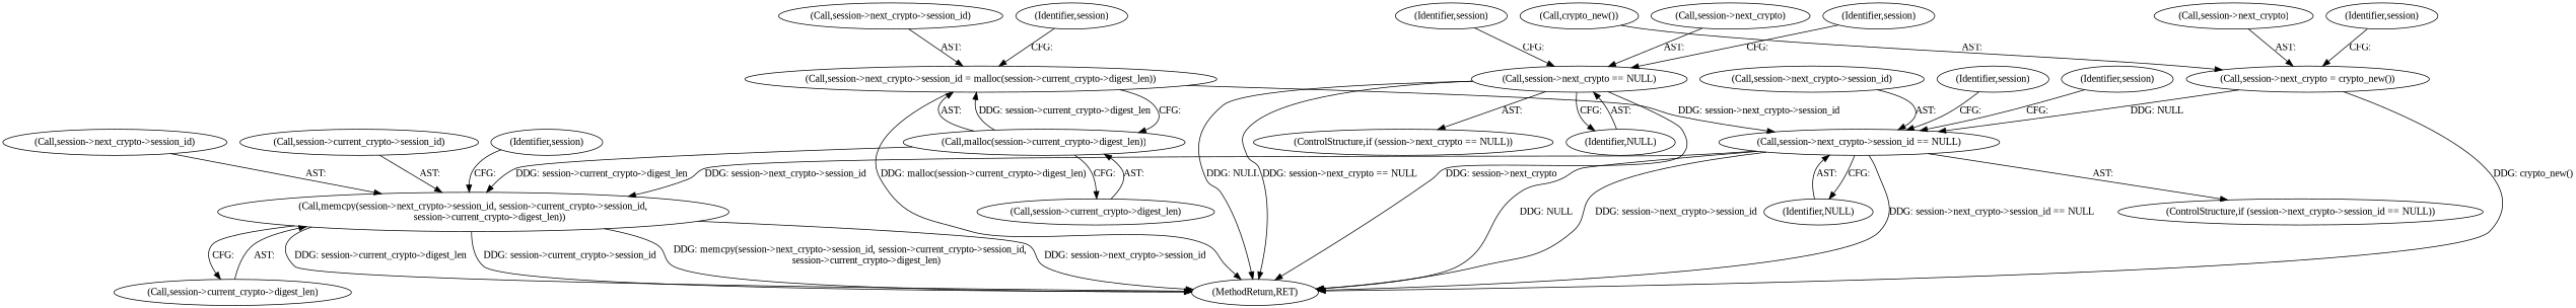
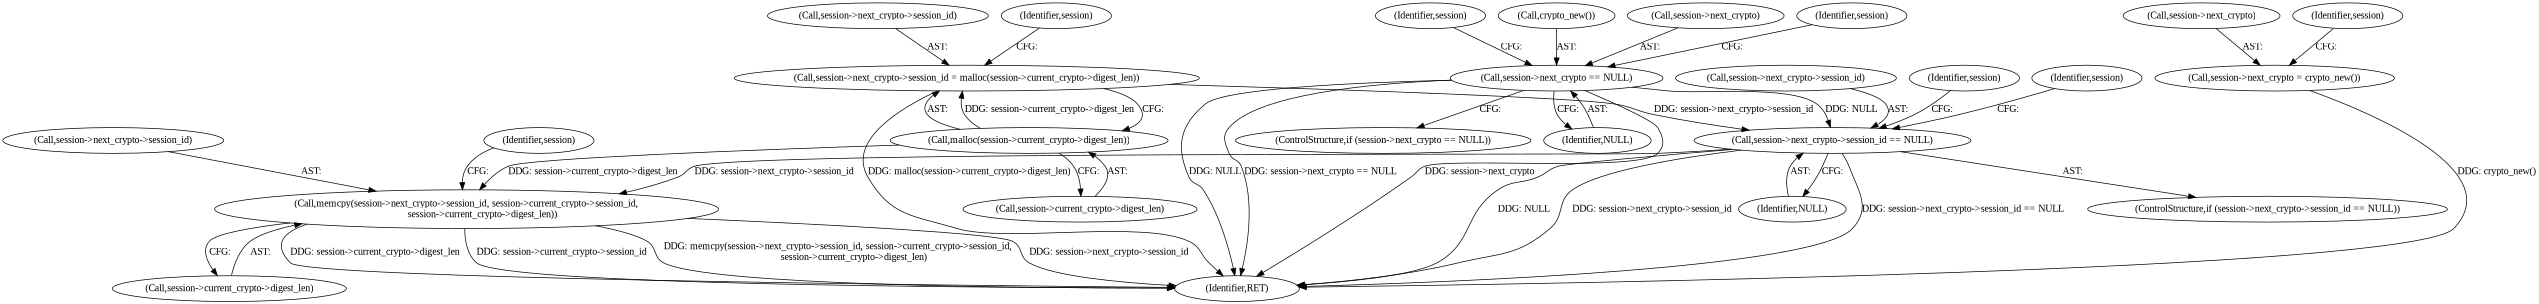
  digraph {
    fontname="Liberation Serif"
    node [fontname="Liberation Serif"]
    edge [fontname="Liberation Serif"]
    n1 [label="(Call,memcpy(session->next_crypto->session_id, session->current_crypto->session_id,\n            session->current_crypto->digest_len))"]
-   n2 [label="(MethodReturn,RET)"]
+   n2 [label="(Identifier,RET)"]
    n3 [label="(Call,session->current_crypto->digest_len)"]
    n4 [label="(Call,session->next_crypto->session_id == NULL)"]
    n5 [label="(ControlStructure,if (session->next_crypto->session_id == NULL))"]
    n6 [label="(Identifier,NULL)"]
    n7 [label="(Call,session->next_crypto->session_id = malloc(session->current_crypto->digest_len))"]
    n8 [label="(Call,malloc(session->current_crypto->digest_len))"]
    n9 [label="(Call,session->current_crypto->digest_len)"]
    n10 [label="(Call,session->next_crypto == NULL)"]
    n11 [label="(ControlStructure,if (session->next_crypto == NULL))"]
    n12 [label="(Identifier,NULL)"]
    n13 [label="(Call,session->next_crypto = crypto_new())"]
    n14 [label="(Call,crypto_new())"]
    n15 [label="(Call,session->next_crypto->session_id)"]
    n16 [label="(Call,session->next_crypto->session_id)"]
    n17 [label="(Call,session->next_crypto)"]
    n18 [label="(Identifier,session)"]
    n19 [label="(Identifier,session)"]
-   n20 [label="(Call,session->current_crypto->session_id)"]
    n21 [label="(Call,session->next_crypto->session_id)"]
    n22 [label="(Identifier,session)"]
    n23 [label="(Identifier,session)"]
    n24 [label="(Identifier,session)"]
    n25 [label="(Call,session->next_crypto)"]
    n26 [label="(Identifier,session)"]
    n27 [label="(Identifier,session)"]
    n1 -> n2 [label="DDG: session->current_crypto->digest_len"]
    n1 -> n2 [label="DDG: session->current_crypto->session_id"]
    n1 -> n2 [label="DDG: memcpy(session->next_crypto->session_id, session->current_crypto->session_id,\n            session->current_crypto->digest_len)"]
    n1 -> n2 [label="DDG: session->next_crypto->session_id"]
    n1 -> n3 [label="CFG: "]
    n3 -> n1 [label="AST: "]
    n4 -> n1 [label="DDG: session->next_crypto->session_id"]
    n4 -> n2 [label="DDG: NULL"]
    n4 -> n2 [label="DDG: session->next_crypto->session_id"]
    n4 -> n2 [label="DDG: session->next_crypto->session_id == NULL"]
    n4 -> n5 [label="AST: "]
    n4 -> n6 [label="CFG: "]
    n6 -> n4 [label="AST: "]
    n7 -> n2 [label="DDG: malloc(session->current_crypto->digest_len)"]
    n7 -> n4 [label="DDG: session->next_crypto->session_id"]
    n7 -> n8 [label="CFG: "]
    n8 -> n1 [label="DDG: session->current_crypto->digest_len"]
    n8 -> n7 [label="AST: "]
    n8 -> n7 [label="DDG: session->current_crypto->digest_len"]
    n8 -> n9 [label="CFG: "]
    n9 -> n8 [label="AST: "]
    n10 -> n2 [label="DDG: session->next_crypto"]
    n10 -> n2 [label="DDG: NULL"]
    n10 -> n2 [label="DDG: session->next_crypto == NULL"]
-   n13 -> n4 [label="DDG: NULL"]
-   n10 -> n11 [label="AST: "]
+   n10 -> n4 [label="DDG: NULL"]
+   n10 -> n11 [label="CFG: "]
    n10 -> n12 [label="CFG: "]
    n12 -> n10 [label="AST: "]
    n13 -> n2 [label="DDG: crypto_new()"]
-   n14 -> n13 [label="AST: "]
+   n14 -> n10 [label="AST: "]
    n15 -> n7 [label="AST: "]
    n16 -> n1 [label="AST: "]
    n17 -> n13 [label="AST: "]
    n18 -> n4 [label="CFG: "]
    n19 -> n10 [label="CFG: "]
-   n20 -> n1 [label="AST: "]
    n21 -> n4 [label="AST: "]
    n22 -> n1 [label="CFG: "]
    n23 -> n13 [label="CFG: "]
    n24 -> n4 [label="CFG: "]
    n25 -> n10 [label="AST: "]
    n26 -> n7 [label="CFG: "]
    n27 -> n10 [label="CFG: "]
  }
